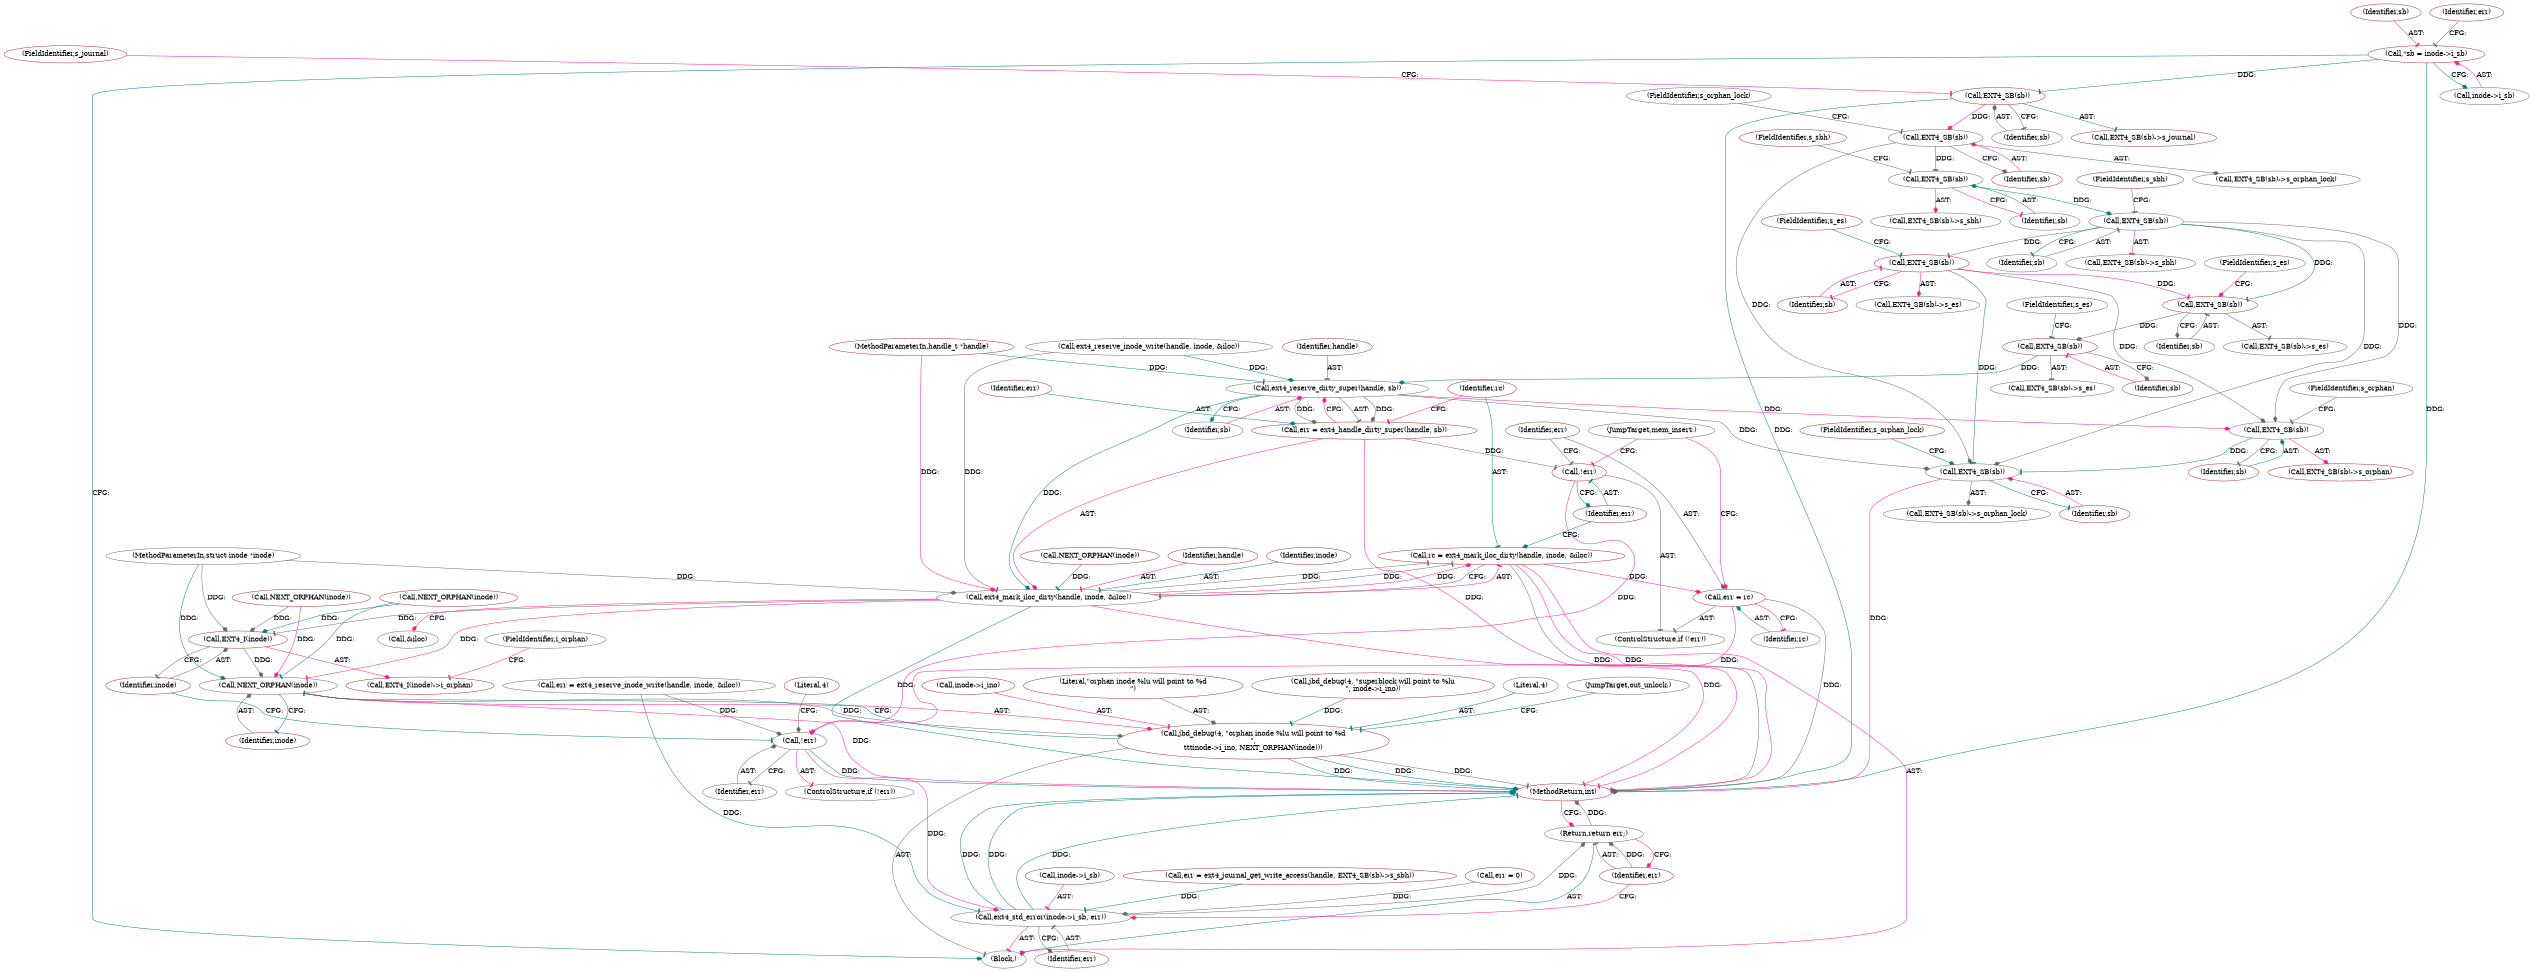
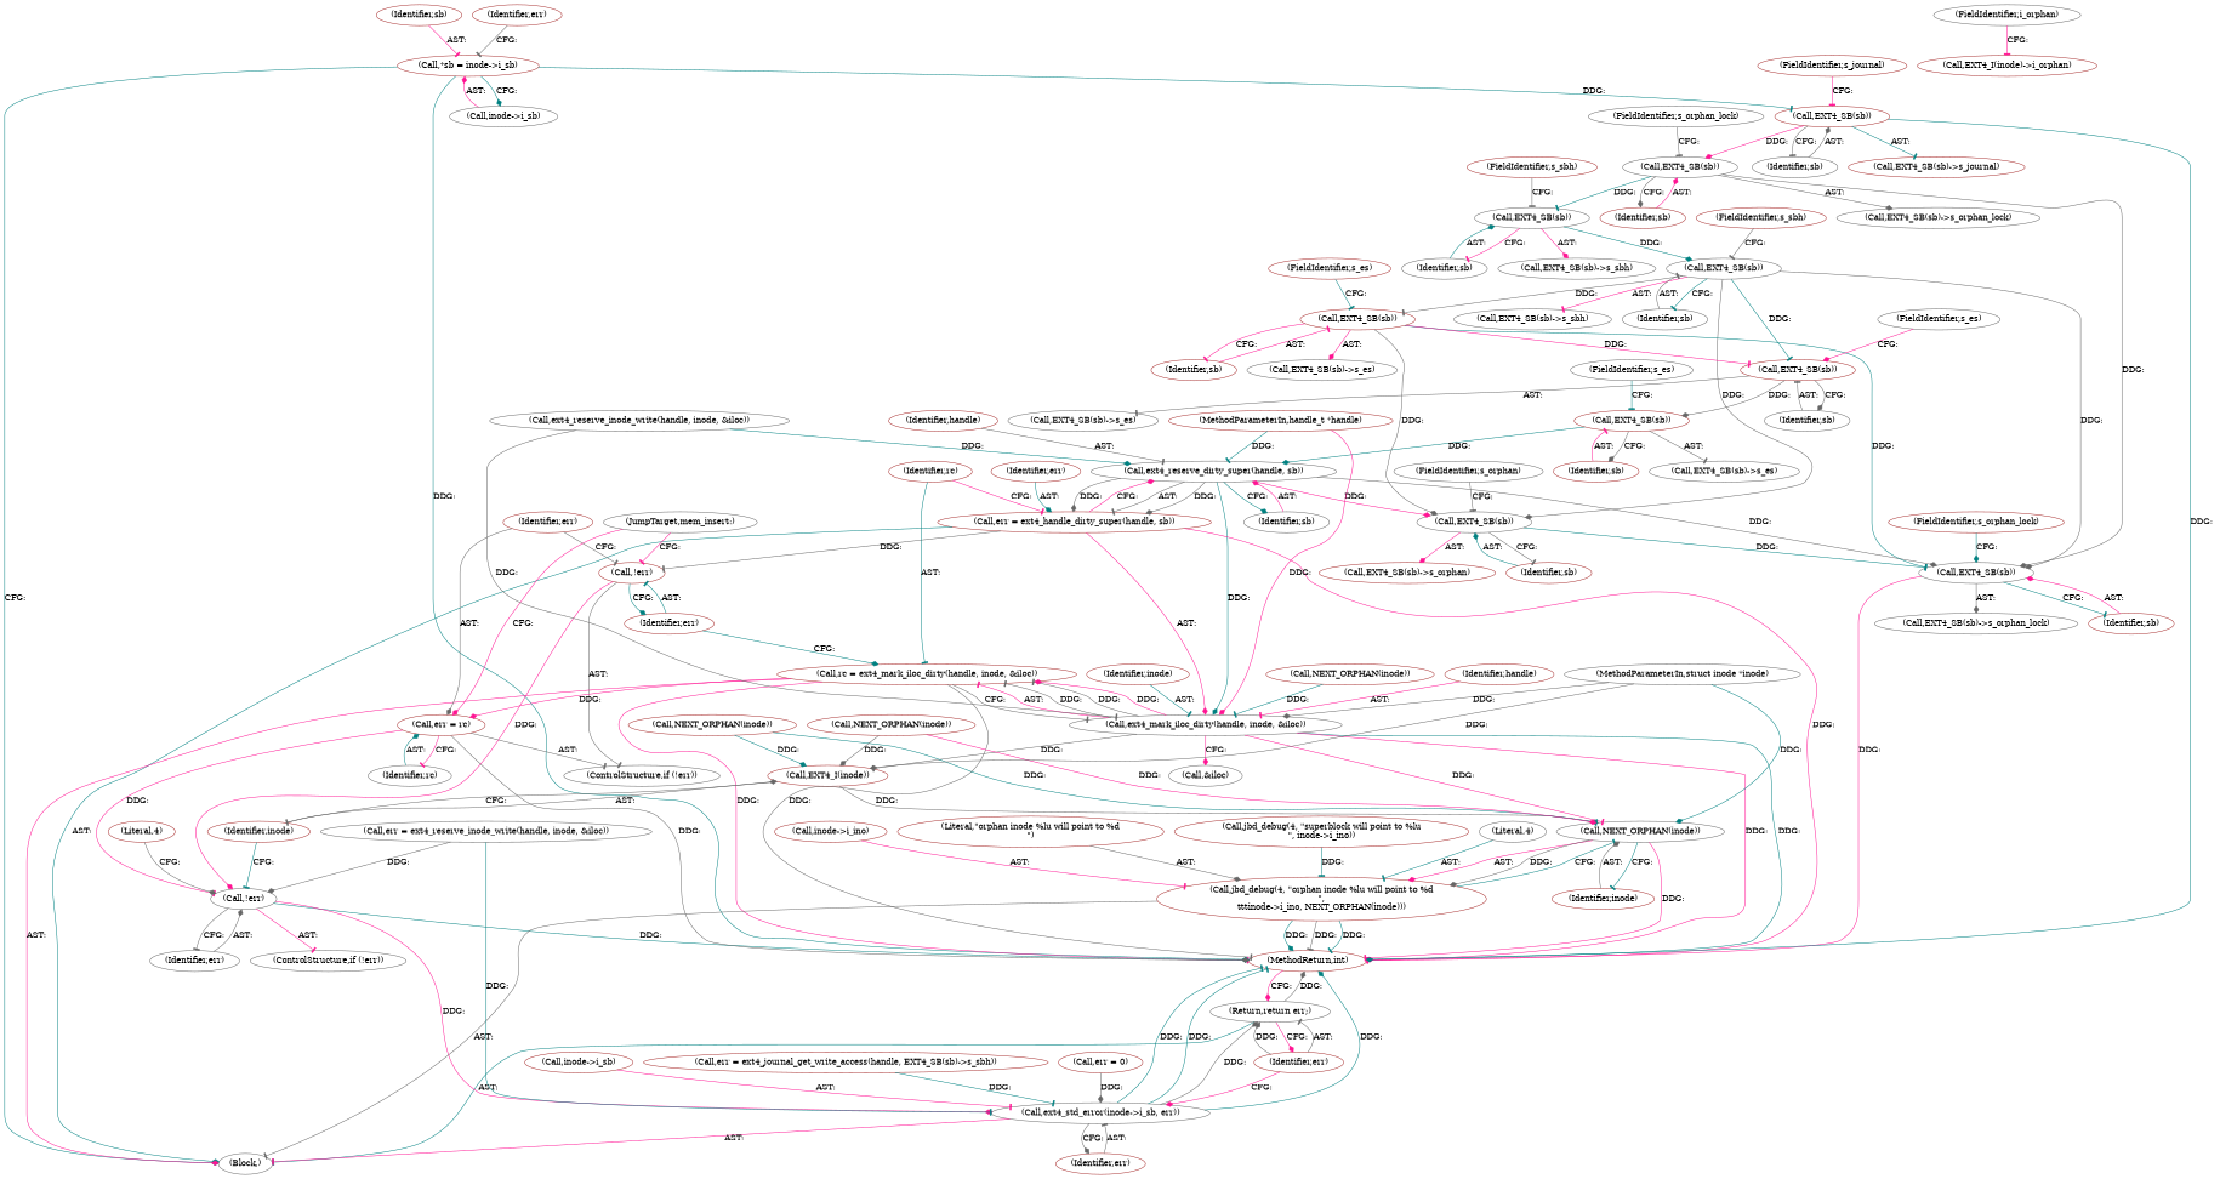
  digraph {
    node [color=brown]
    edge [arrowhead=diamond color=gray40]
    n1 [label="(Call,EXT4_SB(sb))"]
    n2 [color=gray40 label="(Call,ext4_reserve_dirty_super(handle, sb))"]
    n3 [label="(Identifier,sb)"]
    n4 [color=gray40 label="(Call,EXT4_SB(sb)->s_es)"]
    n5 [color=gray40 label="(Call,EXT4_SB(sb))"]
    n6 [color=gray40 label="(Call,EXT4_SB(sb))"]
    n7 [label="(Call,err = ext4_handle_dirty_super(handle, sb))"]
    n8 [color=gray40 label="(Call,ext4_mark_iloc_dirty(handle, inode, &iloc))"]
    n9 [color=gray40 label="(Identifier,sb)"]
    n10 [label="(Call,EXT4_SB(sb))"]
    n11 [color=gray40 label="(Identifier,sb)"]
    n12 [color=gray40 label="(Call,EXT4_SB(sb)->s_es)"]
    n13 [color=gray40 label="(Call,EXT4_SB(sb))"]
    n14 [label="(Call,EXT4_SB(sb))"]
    n15 [color=gray40 label="(Identifier,sb)"]
    n16 [color=gray40 label="(Call,EXT4_SB(sb)->s_sbh)"]
    n17 [label="(Identifier,sb)"]
    n18 [color=gray40 label="(Call,EXT4_SB(sb)->s_es)"]
    n19 [label="(Call,EXT4_SB(sb)->s_orphan)"]
    n20 [label="(Identifier,sb)"]
    n21 [label="(MethodReturn,int)"]
    n22 [color=gray40 label="(Call,EXT4_SB(sb)->s_orphan_lock)"]
    n23 [label="(Identifier,sb)"]
    n24 [color=gray40 label="(Call,EXT4_SB(sb))"]
    n25 [color=gray40 label="(Identifier,sb)"]
    n26 [color=gray40 label="(Call,EXT4_SB(sb)->s_sbh)"]
    n27 [color=gray40 label="(Call,EXT4_SB(sb))"]
    n28 [color=gray40 label="(Call,EXT4_SB(sb)->s_orphan_lock)"]
    n29 [label="(Identifier,sb)"]
    n30 [label="(Call,EXT4_SB(sb))"]
    n31 [label="(Call,EXT4_SB(sb)->s_journal)"]
    n32 [color=gray40 label="(Identifier,sb)"]
    n33 [color=gray40 label="(Return,return err;)"]
    n34 [label="(Call,*sb = inode->i_sb)"]
    n35 [color=gray40 label="(Call,inode->i_sb)"]
    n36 [color=gray40 label="(Block,)"]
    n37 [label="(Call,!err)"]
    n38 [label="(Call,rc = ext4_mark_iloc_dirty(handle, inode, &iloc))"]
    n39 [label="(Call,EXT4_I(inode))"]
    n40 [color=gray40 label="(Call,NEXT_ORPHAN(inode))"]
    n41 [color=gray40 label="(Call,&iloc)"]
    n42 [color=gray40 label="(Call,!err)"]
    n43 [color=gray40 label="(ControlStructure,if (!err))"]
    n44 [label="(Identifier,err)"]
    n45 [color=gray40 label="(Call,ext4_std_error(inode->i_sb, err))"]
    n46 [color=gray40 label="(ControlStructure,if (!err))"]
    n47 [color=gray40 label="(Identifier,err)"]
    n48 [label="(Identifier,err)"]
    n49 [label="(Identifier,err)"]
    n50 [label="(Call,err = rc)"]
    n51 [label="(Call,EXT4_I(inode)->i_orphan)"]
    n52 [label="(Identifier,inode)"]
    n53 [label="(Call,jbd_debug(4, \"orphan inode %lu will point to %d\n\",\n\t\t\tinode->i_ino, NEXT_ORPHAN(inode)))"]
    n54 [label="(Identifier,inode)"]
    n55 [color=gray40 label="(Identifier,rc)"]
    n56 [label="(FieldIdentifier,s_es)"]
    n57 [label="(Identifier,err)"]
    n58 [label="(FieldIdentifier,s_orphan_lock)"]
    n59 [label="(Call,inode->i_sb)"]
    n60 [color=gray40 label="(JumpTarget,mem_insert:)"]
    n61 [label="(Call,err = ext4_journal_get_write_access(handle, EXT4_SB(sb)->s_sbh))"]
    n62 [label="(Call,inode->i_ino)"]
    n63 [label="(Literal,\"orphan inode %lu will point to %d\n\")"]
    n64 [label="(Call,NEXT_ORPHAN(inode))"]
    n65 [color=gray40 label="(Call,ext4_reserve_inode_write(handle, inode, &iloc))"]
    n66 [label="(Call,NEXT_ORPHAN(inode))"]
    n67 [label="(Identifier,handle)"]
    n68 [label="(Call,jbd_debug(4, \"superblock will point to %lu\n\", inode->i_ino))"]
    n69 [label="(FieldIdentifier,s_journal)"]
    n70 [color=gray40 label="(FieldIdentifier,s_es)"]
    n71 [label="(Identifier,handle)"]
    n72 [label="(FieldIdentifier,s_sbh)"]
    n73 [label="(Identifier,sb)"]
    n74 [color=gray40 label="(Call,err = ext4_reserve_inode_write(handle, inode, &iloc))"]
    n75 [label="(Identifier,inode)"]
    n76 [color=gray40 label="(Literal,4)"]
    n77 [label="(MethodParameterIn,handle_t *handle)"]
    n78 [label="(Call,err = 0)"]
    n79 [color=gray40 label="(FieldIdentifier,i_orphan)"]
    n80 [label="(Identifier,err)"]
    n81 [color=gray40 label="(FieldIdentifier,s_orphan)"]
    n82 [label="(Call,NEXT_ORPHAN(inode))"]
    n83 [label="(Identifier,rc)"]
    n84 [color=gray40 label="(FieldIdentifier,s_orphan_lock)"]
    n85 [color=gray40 label="(MethodParameterIn,struct inode *inode)"]
-   n86 [color=gray40 label="(JumpTarget,out_unlock:)"]
    n87 [label="(Identifier,err)"]
    n88 [label="(FieldIdentifier,s_sbh)"]
    n89 [label="(Literal,4)"]
    n90 [color=gray40 label="(FieldIdentifier,s_es)"]
    n1 -> n2 [color=teal label="DDG: "]
    n1 -> n3 [label="CFG: "]
    n1 -> n4 [arrowhead=tee label="AST: "]
    n2 -> n5 [color=deeppink label="DDG: "]
    n2 -> n6 [label="DDG: "]
    n2 -> n7 [arrowhead=tee label="AST: "]
    n2 -> n7 [label="DDG: "]
    n2 -> n7 [label="DDG: "]
    n2 -> n8 [color=teal label="DDG: "]
    n2 -> n9 [color=teal label="CFG: "]
    n3 -> n1 [arrowhead=tee color=deeppink label="AST: "]
    n5 -> n6 [arrowhead=tee color=teal label="DDG: "]
    n5 -> n19 [color=deeppink label="AST: "]
    n5 -> n20 [arrowhead=tee label="CFG: "]
    n6 -> n21 [color=deeppink label="DDG: "]
    n6 -> n22 [label="AST: "]
    n6 -> n23 [arrowhead=tee color=teal label="CFG: "]
    n7 -> n2 [color=deeppink label="CFG: "]
    n7 -> n8 [color=deeppink label="AST: "]
    n7 -> n21 [arrowhead=tee color=deeppink label="DDG: "]
+   n7 -> n36 [color=teal label="AST: "]
    n7 -> n37 [arrowhead=tee label="DDG: "]
    n8 -> n21 [color=teal label="DDG: "]
    n8 -> n21 [arrowhead=tee color=deeppink label="DDG: "]
    n8 -> n38 [arrowhead=tee color=deeppink label="AST: "]
    n8 -> n38 [arrowhead=tee label="DDG: "]
    n8 -> n38 [arrowhead=tee label="DDG: "]
    n8 -> n38 [color=deeppink label="DDG: "]
    n8 -> n39 [arrowhead=tee label="DDG: "]
    n8 -> n40 [arrowhead=tee color=deeppink label="DDG: "]
    n8 -> n41 [color=deeppink label="CFG: "]
    n9 -> n2 [color=deeppink label="AST: "]
    n10 -> n1 [label="DDG: "]
    n10 -> n11 [label="CFG: "]
    n10 -> n12 [arrowhead=tee label="AST: "]
    n11 -> n10 [arrowhead=tee label="AST: "]
    n13 -> n5 [label="DDG: "]
    n13 -> n6 [label="DDG: "]
    n13 -> n10 [arrowhead=tee color=teal label="DDG: "]
    n13 -> n14 [arrowhead=tee label="DDG: "]
    n13 -> n15 [arrowhead=tee color=teal label="CFG: "]
    n13 -> n16 [arrowhead=tee color=deeppink label="AST: "]
    n14 -> n5 [label="DDG: "]
    n14 -> n6 [arrowhead=tee color=teal label="DDG: "]
    n14 -> n10 [arrowhead=tee color=deeppink label="DDG: "]
    n14 -> n17 [arrowhead=tee color=deeppink label="CFG: "]
    n14 -> n18 [color=deeppink label="AST: "]
    n15 -> n13 [arrowhead=tee label="AST: "]
    n17 -> n14 [arrowhead=tee color=deeppink label="AST: "]
    n20 -> n5 [color=teal label="AST: "]
    n21 -> n33 [color=deeppink label="CFG: "]
    n23 -> n6 [color=deeppink label="AST: "]
    n24 -> n13 [color=teal label="DDG: "]
    n24 -> n25 [arrowhead=tee color=deeppink label="CFG: "]
    n24 -> n26 [color=deeppink label="AST: "]
    n25 -> n24 [color=teal label="AST: "]
    n27 -> n6 [label="DDG: "]
    n27 -> n24 [arrowhead=tee color=teal label="DDG: "]
    n27 -> n28 [label="AST: "]
    n27 -> n29 [label="CFG: "]
    n29 -> n27 [color=deeppink label="AST: "]
    n30 -> n21 [color=teal label="DDG: "]
    n30 -> n27 [color=deeppink label="DDG: "]
    n30 -> n31 [arrowhead=tee color=teal label="AST: "]
    n30 -> n32 [arrowhead=tee label="CFG: "]
    n32 -> n30 [label="AST: "]
    n33 -> n21 [label="DDG: "]
    n33 -> n36 [arrowhead=tee color=teal label="AST: "]
    n33 -> n49 [color=deeppink label="CFG: "]
    n34 -> n21 [color=teal label="DDG: "]
    n34 -> n30 [arrowhead=tee color=teal label="DDG: "]
    n34 -> n35 [color=teal label="CFG: "]
    n34 -> n36 [color=teal label="CFG: "]
    n35 -> n34 [color=deeppink label="AST: "]
    n37 -> n42 [color=deeppink label="DDG: "]
    n37 -> n43 [arrowhead=tee label="AST: "]
    n37 -> n44 [color=teal label="CFG: "]
    n38 -> n8 [arrowhead=tee label="CFG: "]
    n38 -> n21 [arrowhead=tee label="DDG: "]
    n38 -> n21 [arrowhead=tee color=deeppink label="DDG: "]
    n38 -> n36 [color=deeppink label="AST: "]
    n38 -> n50 [color=deeppink label="DDG: "]
    n39 -> n40 [label="DDG: "]
-   n39 -> n51 [color=deeppink label="AST: "]
    n39 -> n52 [arrowhead=tee label="CFG: "]
    n40 -> n21 [arrowhead=tee color=deeppink label="DDG: "]
    n40 -> n53 [color=deeppink label="AST: "]
    n40 -> n53 [label="DDG: "]
    n40 -> n54 [arrowhead=tee color=teal label="CFG: "]
    n42 -> n21 [color=teal label="DDG: "]
    n42 -> n45 [color=deeppink label="DDG: "]
    n42 -> n46 [arrowhead=tee color=deeppink label="AST: "]
    n42 -> n47 [arrowhead=tee label="CFG: "]
    n44 -> n37 [arrowhead=tee color=teal label="AST: "]
    n44 -> n38 [color=teal label="CFG: "]
    n45 -> n21 [arrowhead=tee color=teal label="DDG: "]
    n45 -> n21 [color=teal label="DDG: "]
    n45 -> n21 [arrowhead=tee color=teal label="DDG: "]
    n45 -> n33 [label="DDG: "]
    n45 -> n36 [arrowhead=tee color=deeppink label="AST: "]
    n45 -> n48 [label="CFG: "]
    n47 -> n42 [label="AST: "]
    n48 -> n45 [arrowhead=tee label="AST: "]
    n49 -> n33 [arrowhead=tee label="AST: "]
    n49 -> n33 [label="DDG: "]
    n49 -> n45 [color=deeppink label="CFG: "]
    n50 -> n21 [label="DDG: "]
    n50 -> n42 [arrowhead=tee color=deeppink label="DDG: "]
    n50 -> n43 [arrowhead=tee label="AST: "]
    n50 -> n55 [arrowhead=tee color=deeppink label="CFG: "]
    n52 -> n39 [label="AST: "]
    n52 -> n42 [arrowhead=tee color=teal label="CFG: "]
    n53 -> n21 [arrowhead=tee label="DDG: "]
    n53 -> n21 [arrowhead=tee color=teal label="DDG: "]
    n53 -> n21 [color=teal label="DDG: "]
    n53 -> n36 [arrowhead=tee label="AST: "]
    n53 -> n40 [arrowhead=tee color=teal label="CFG: "]
    n54 -> n40 [label="AST: "]
    n55 -> n50 [color=teal label="AST: "]
    n56 -> n14 [arrowhead=tee color=teal label="CFG: "]
    n57 -> n37 [arrowhead=tee label="CFG: "]
    n57 -> n50 [label="AST: "]
    n58 -> n6 [color=teal label="CFG: "]
    n59 -> n45 [arrowhead=tee color=deeppink label="AST: "]
    n60 -> n37 [arrowhead=tee color=deeppink label="CFG: "]
    n60 -> n50 [color=deeppink label="CFG: "]
    n61 -> n45 [arrowhead=tee color=teal label="DDG: "]
    n62 -> n53 [arrowhead=tee color=deeppink label="AST: "]
    n63 -> n53 [label="AST: "]
    n64 -> n39 [color=teal label="DDG: "]
    n64 -> n40 [arrowhead=tee color=teal label="DDG: "]
    n65 -> n2 [color=teal label="DDG: "]
    n65 -> n8 [arrowhead=tee label="DDG: "]
    n66 -> n8 [arrowhead=tee color=teal label="DDG: "]
    n67 -> n8 [arrowhead=tee color=deeppink label="AST: "]
    n68 -> n53 [arrowhead=tee color=teal label="DDG: "]
    n69 -> n30 [arrowhead=tee color=deeppink label="CFG: "]
    n70 -> n1 [arrowhead=tee color=teal label="CFG: "]
    n71 -> n2 [arrowhead=tee label="AST: "]
    n72 -> n13 [arrowhead=tee label="CFG: "]
    n73 -> n34 [arrowhead=tee color=deeppink label="AST: "]
    n74 -> n42 [label="DDG: "]
    n74 -> n45 [arrowhead=tee color=teal label="DDG: "]
    n75 -> n8 [arrowhead=tee color=teal label="AST: "]
    n76 -> n53 [arrowhead=tee color=teal label="AST: "]
    n77 -> n2 [arrowhead=tee color=teal label="DDG: "]
    n77 -> n8 [color=deeppink label="DDG: "]
    n78 -> n45 [label="DDG: "]
    n79 -> n51 [arrowhead=tee color=deeppink label="CFG: "]
    n80 -> n34 [arrowhead=tee label="CFG: "]
    n81 -> n5 [arrowhead=tee label="CFG: "]
    n82 -> n39 [label="DDG: "]
    n82 -> n40 [color=deeppink label="DDG: "]
    n83 -> n7 [arrowhead=tee color=deeppink label="CFG: "]
    n83 -> n38 [arrowhead=tee color=teal label="AST: "]
    n84 -> n27 [arrowhead=tee label="CFG: "]
    n85 -> n8 [label="DDG: "]
    n85 -> n39 [label="DDG: "]
    n85 -> n40 [color=teal label="DDG: "]
-   n86 -> n53 [arrowhead=tee color=teal label="CFG: "]
    n87 -> n7 [color=teal label="AST: "]
    n88 -> n24 [arrowhead=tee label="CFG: "]
    n89 -> n42 [label="CFG: "]
    n90 -> n10 [color=deeppink label="CFG: "]
  }
